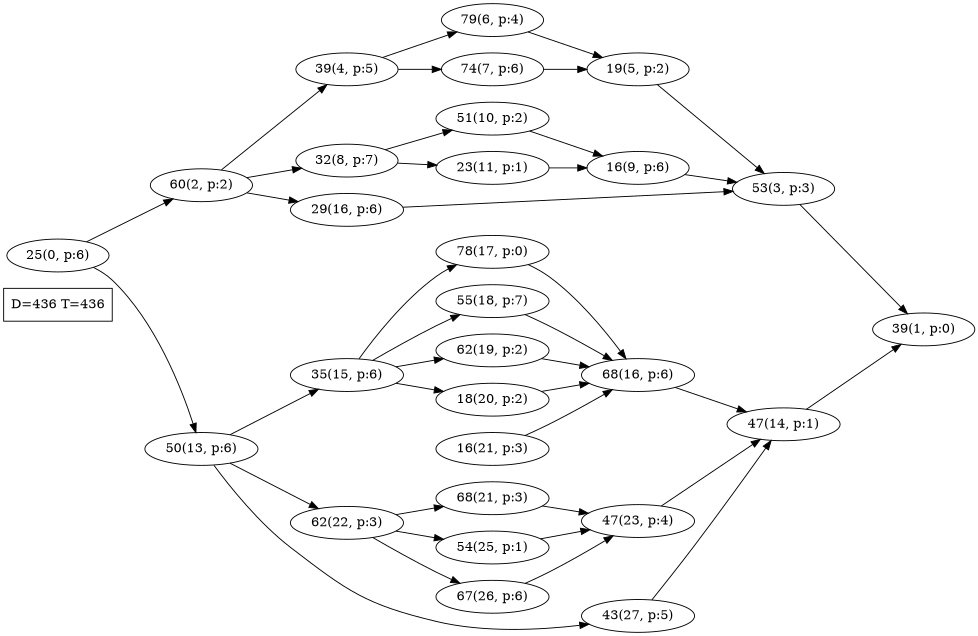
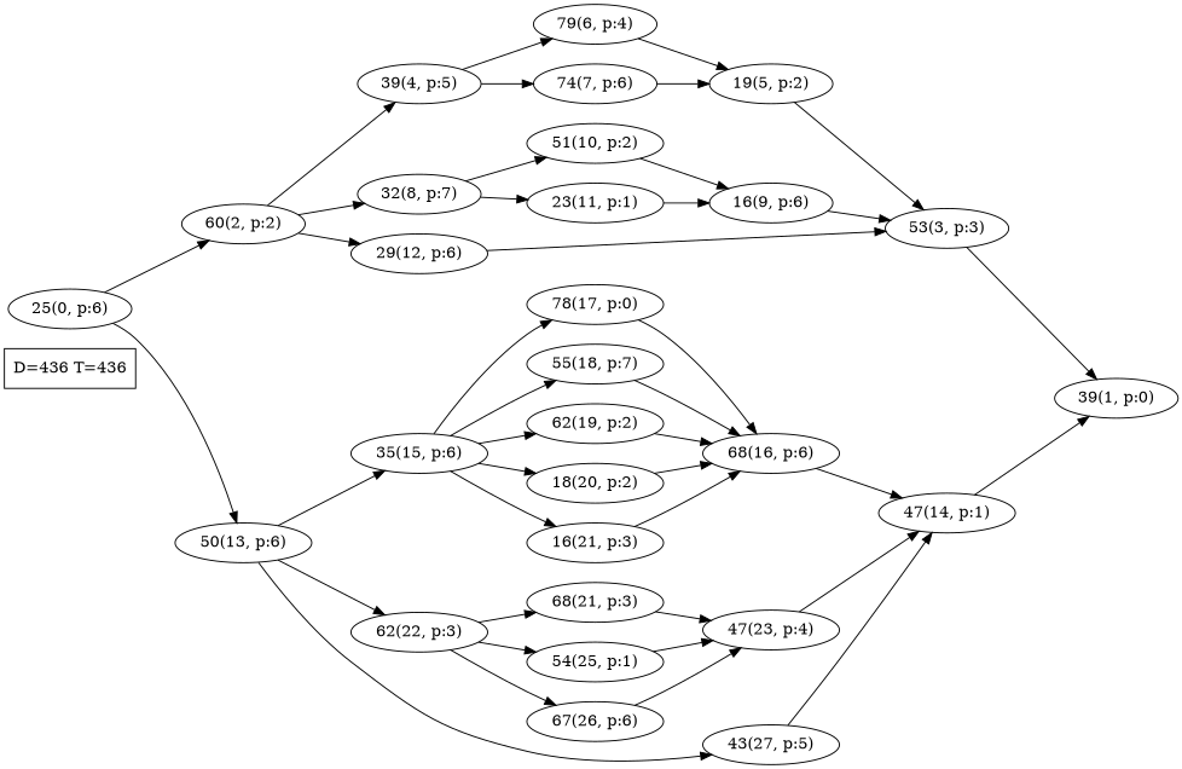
  digraph {
    rankdir=LR
    n1 [label="D=436 T=436" shape=box]
    n2 [label="25(0, p:6)"]
    n3 [label="60(2, p:2)"]
    n4 [label="50(13, p:6)"]
    n5 [label="39(4, p:5)"]
    n6 [label="32(8, p:7)"]
-   n7 [label="29(16, p:6)"]
+   n7 [label="29(12, p:6)"]
    n8 [label="35(15, p:6)"]
    n9 [label="62(22, p:3)"]
    n10 [label="43(27, p:5)"]
    n11 [label="39(1, p:0)"]
    n12 [label="79(6, p:4)"]
    n13 [label="74(7, p:6)"]
    n14 [label="51(10, p:2)"]
    n15 [label="23(11, p:1)"]
    n16 [label="53(3, p:3)"]
    n17 [label="19(5, p:2)"]
    n18 [label="16(9, p:6)"]
    n19 [label="78(17, p:0)"]
    n20 [label="55(18, p:7)"]
    n21 [label="62(19, p:2)"]
    n22 [label="18(20, p:2)"]
    n23 [label="16(21, p:3)"]
    n24 [label="68(21, p:3)"]
    n25 [label="54(25, p:1)"]
    n26 [label="67(26, p:6)"]
    n27 [label="47(14, p:1)"]
    n28 [label="68(16, p:6)"]
    n29 [label="47(23, p:4)"]
    n2 -> n3
    n2 -> n4
    n3 -> n5
    n3 -> n6
    n3 -> n7
    n4 -> n8
    n4 -> n9
    n4 -> n10
    n5 -> n12
    n5 -> n13
    n6 -> n14
    n6 -> n15
    n7 -> n16
    n8 -> n19
    n8 -> n20
    n8 -> n21
    n8 -> n22
+   n8 -> n23
    n9 -> n24
    n9 -> n25
    n9 -> n26
    n10 -> n27
    n12 -> n17
    n13 -> n17
    n14 -> n18
    n15 -> n18
    n16 -> n11
    n17 -> n16
    n18 -> n16
    n19 -> n28
    n20 -> n28
    n21 -> n28
    n22 -> n28
    n23 -> n28
    n24 -> n29
    n25 -> n29
    n26 -> n29
    n27 -> n11
    n28 -> n27
    n29 -> n27
  }
